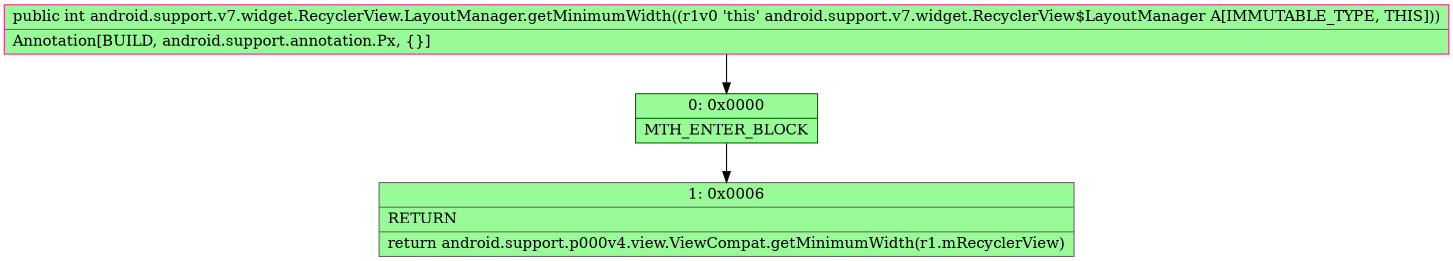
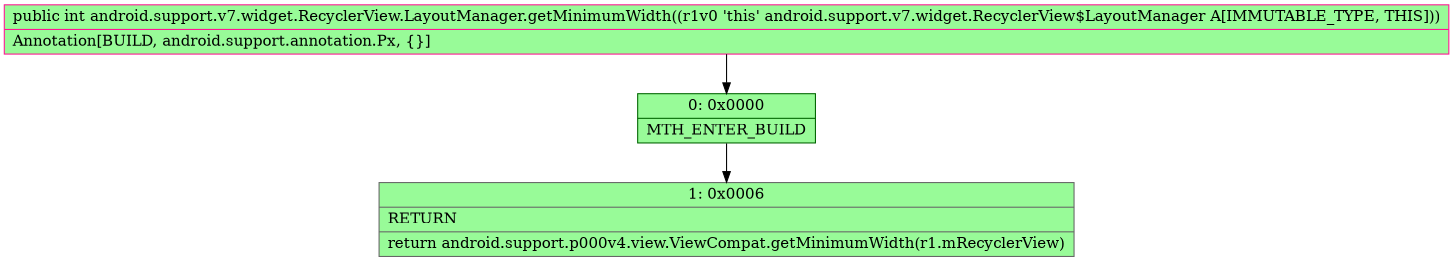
  digraph {
    node [shape=record style=filled fillcolor=palegreen]
    edge [style=solid]
-   n1 [label="{0\:\ 0x0000|MTH_ENTER_BLOCK\l}" color=darkgreen]
+   n1 [label="{0\:\ 0x0000|MTH_ENTER_BUILD\l}" color=darkgreen]
    n2 [label="{1\:\ 0x0006|RETURN\l|return android.support.p000v4.view.ViewCompat.getMinimumWidth(r1.mRecyclerView)\l}" color=gray40]
    n3 [label="{public int android.support.v7.widget.RecyclerView.LayoutManager.getMinimumWidth((r1v0 'this' android.support.v7.widget.RecyclerView$LayoutManager A[IMMUTABLE_TYPE, THIS]))  | Annotation[BUILD, android.support.annotation.Px, \{\}]\l}" color=deeppink]
    n1 -> n2
    n3 -> n1
  }
